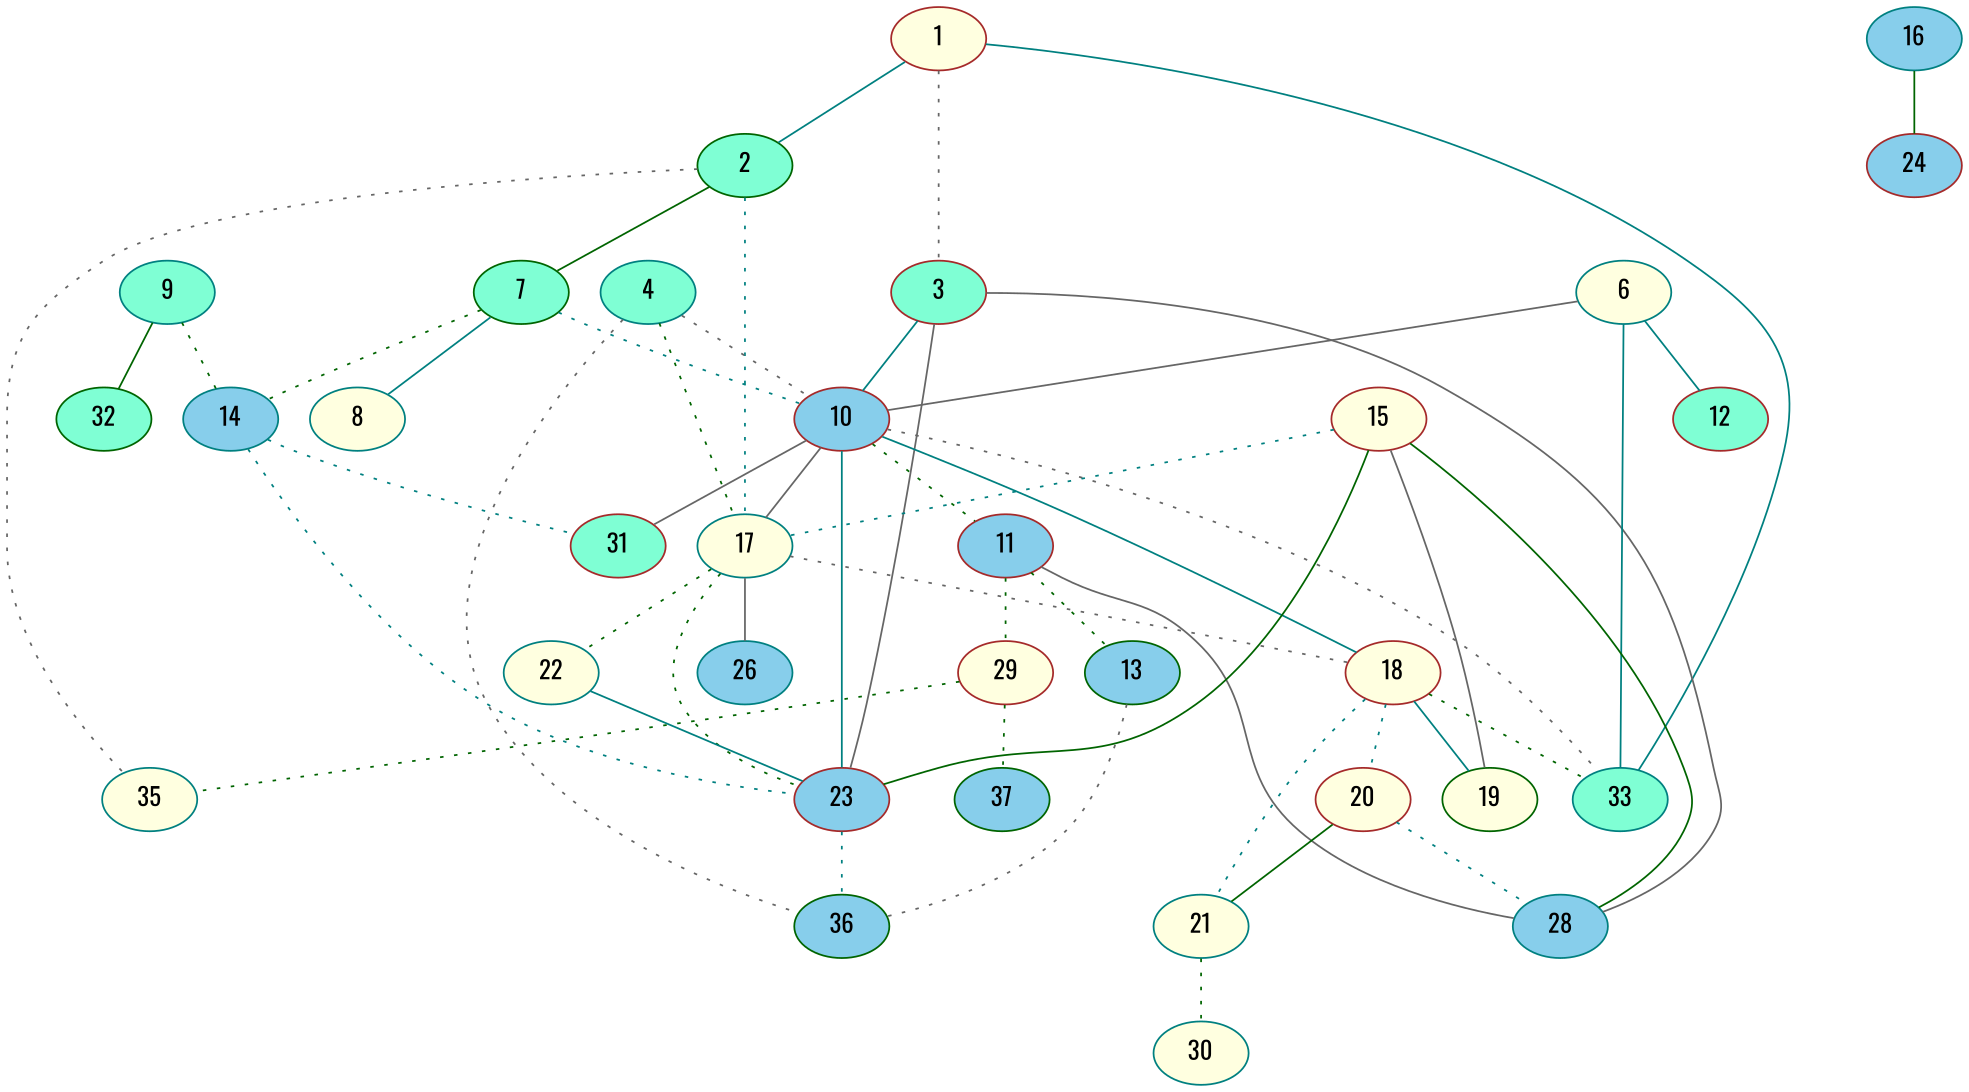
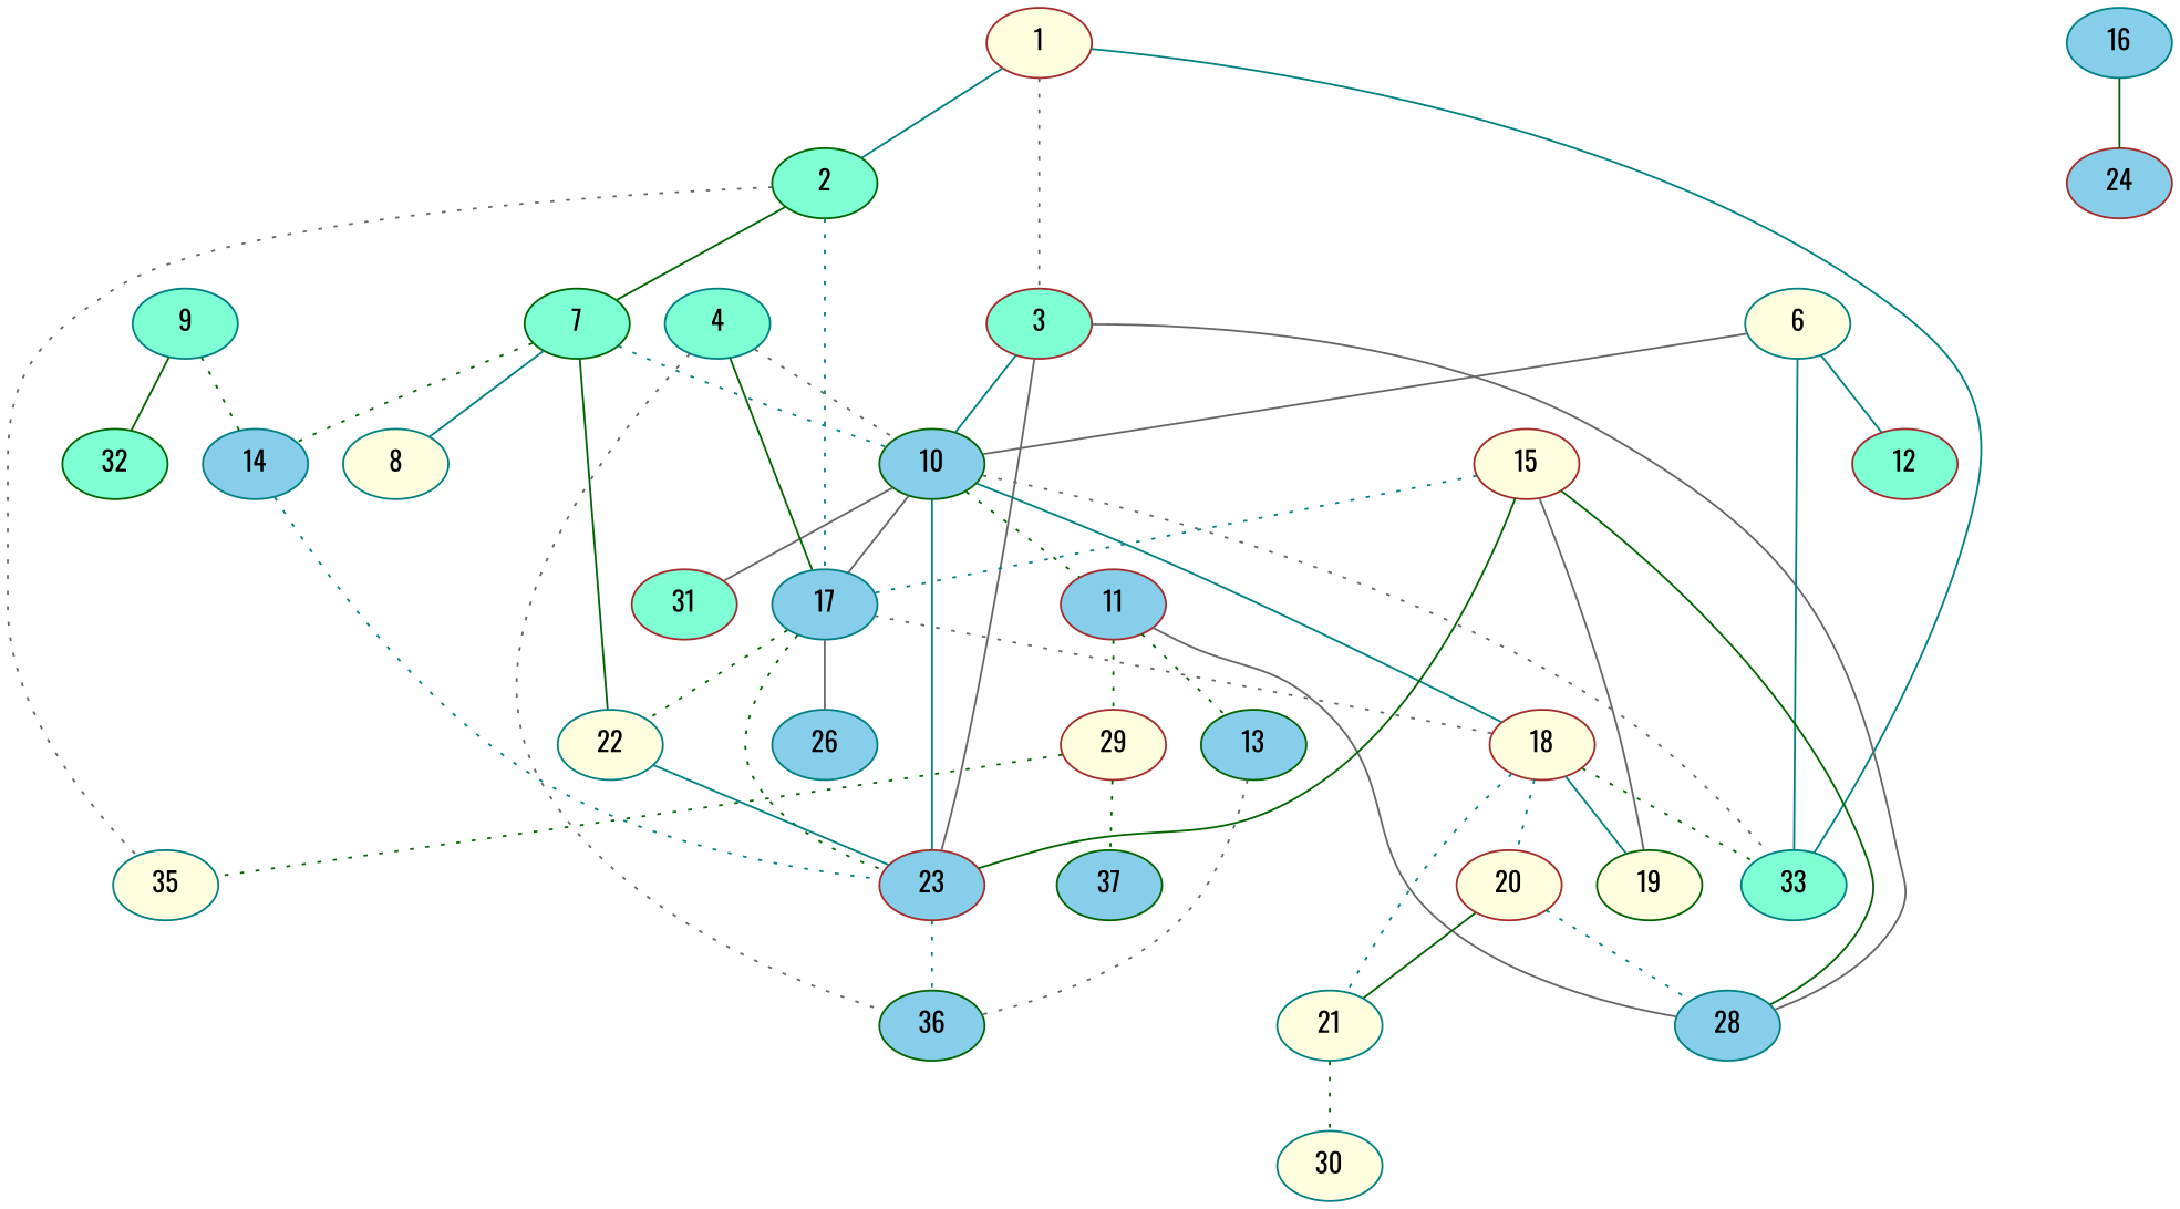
  graph {
    fontname=Oswald
    node [color=teal fillcolor=lightyellow fontname=Oswald style=filled]
    edge [color=teal fontname=Oswald style=dotted weight=1.0]
    1 [color=brown]
    2 [color=darkgreen fillcolor=aquamarine]
    3 [color=brown fillcolor=aquamarine]
    33 [fillcolor=aquamarine]
    7 [color=darkgreen fillcolor=aquamarine]
-   17
+   17 [fillcolor=skyblue]
    35
-   10 [color=brown fillcolor=skyblue]
+   10 [color=darkgreen fillcolor=skyblue]
    23 [color=brown fillcolor=skyblue]
    28 [fillcolor=skyblue]
    8
    14 [fillcolor=skyblue]
    22
    18 [color=brown]
    26 [fillcolor=skyblue]
    11 [color=brown fillcolor=skyblue]
    31 [color=brown fillcolor=aquamarine]
    36 [color=darkgreen fillcolor=skyblue]
    4 [fillcolor=aquamarine]
    6
    12 [color=brown fillcolor=aquamarine]
    9 [fillcolor=aquamarine]
    32 [color=darkgreen fillcolor=aquamarine]
    13 [color=darkgreen fillcolor=skyblue]
    29 [color=brown]
    19 [color=darkgreen]
    20 [color=brown]
    21
    37 [color=darkgreen fillcolor=skyblue]
    15 [color=brown]
    16 [fillcolor=skyblue]
    24 [color=brown fillcolor=skyblue]
    30
    1 -- 2 [style=solid]
    1 -- 3 [color=gray40]
    1 -- 33 [style=solid]
    2 -- 7 [color=darkgreen style=solid]
    2 -- 17 [weight=2.0]
    2 -- 35 [color=gray40]
    3 -- 10 [style=solid]
    3 -- 23 [color=gray40 style=solid]
    3 -- 28 [color=gray40 style=solid]
    7 -- 10 [weight=2.0]
    7 -- 8 [style=solid weight=2.0]
    7 -- 14 [color=darkgreen weight=2.0]
+   7 -- 22 [color=darkgreen style=solid weight=2.0]
    17 -- 23 [color=darkgreen]
    17 -- 22 [color=darkgreen]
    17 -- 18 [color=gray40]
    17 -- 26 [color=gray40 style=solid]
    10 -- 33 [color=gray40]
    10 -- 17 [color=gray40 style=solid weight=2.0]
    10 -- 23 [style=solid weight=2.0]
    10 -- 18 [style=solid]
    10 -- 11 [color=darkgreen weight=2.0]
    10 -- 31 [color=gray40 style=solid]
    23 -- 36
    14 -- 23
-   14 -- 31
    22 -- 23 [style=solid]
    18 -- 33 [color=darkgreen]
    18 -- 19 [style=solid]
    18 -- 20
    18 -- 21
    11 -- 28 [color=gray40 style=solid]
    11 -- 13 [color=darkgreen]
    11 -- 29 [color=darkgreen]
-   4 -- 17 [color=darkgreen]
+   4 -- 17 [color=darkgreen style=solid]
    4 -- 10 [color=gray40 weight=2.0]
    4 -- 36 [color=gray40]
    6 -- 33 [style=solid]
    6 -- 10 [color=gray40 style=solid]
    6 -- 12 [style=solid]
    9 -- 14 [color=darkgreen]
    9 -- 32 [color=darkgreen style=solid]
    13 -- 36 [color=gray40]
    29 -- 35 [color=darkgreen]
    29 -- 37 [color=darkgreen]
    20 -- 28
    20 -- 21 [color=darkgreen style=solid]
    21 -- 30 [color=darkgreen]
    15 -- 17
    15 -- 23 [color=darkgreen style=solid]
    15 -- 28 [color=darkgreen style=solid]
    15 -- 19 [color=gray40 style=solid]
    16 -- 24 [color=darkgreen style=solid]
  }
